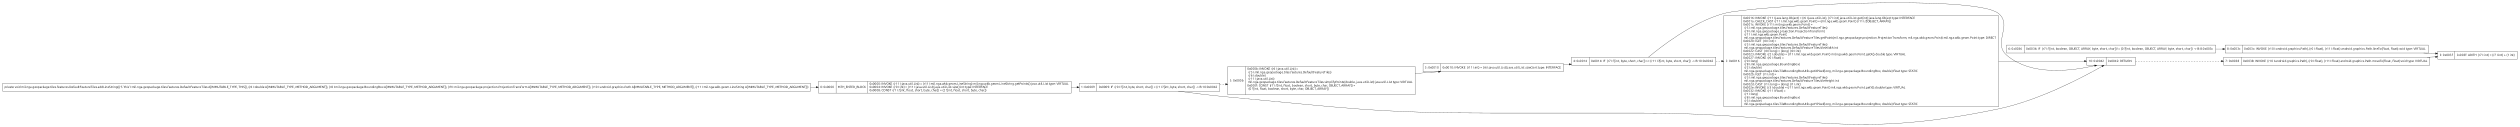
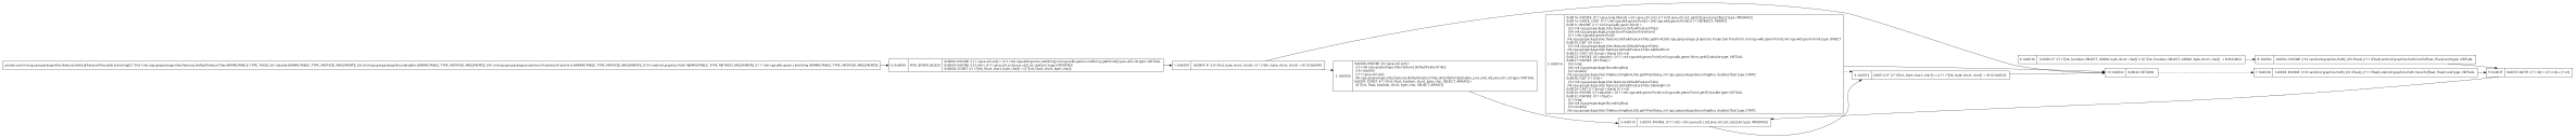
  digraph {
    fontname=Ubuntu
    rankdir=LR
    node [fontname=Ubuntu shape=record]
    edge [fontname=Ubuntu]
    n1 [label="{0\:\ 0x0000|MTH_ENTER_BLOCK\l|0x0000: INVOKE  (r11 I:java.util.List) = (r11 I:mil.nga.wkb.geom.LineString) mil.nga.wkb.geom.LineString.getPoints():java.util.List type: VIRTUAL \l0x0004: INVOKE  (r0 I:int) = (r11 I:java.util.List) java.util.List.size():int type: INTERFACE \l0x0008: CONST  (r1 I:?[int, float, short, byte, char]) = (2 ?[int, float, short, byte, char]) \l}"]
    n2 [label="{1\:\ 0x0009|0x0009: IF  (r0 I:?[int, byte, short, char]) \< (r1 I:?[int, byte, short, char])  \-\> B:10:0x0042 \l}"]
    n3 [label="{2\:\ 0x000b|0x000b: INVOKE  (r6 I:java.util.List) = \l  (r5 I:mil.nga.geopackage.tiles.features.DefaultFeatureTiles)\l  (r6 I:double)\l  (r11 I:java.util.List)\l mil.nga.geopackage.tiles.features.DefaultFeatureTiles.simplifyPoints(double, java.util.List):java.util.List type: VIRTUAL \l0x000f: CONST  (r7 I:?[int, float, boolean, short, byte, char, OBJECT, ARRAY]) = \l  (0 ?[int, float, boolean, short, byte, char, OBJECT, ARRAY])\l \l}"]
    n4 [label="{10\:\ 0x0042|0x0042: RETURN   \l}"]
    n5 [label="{3\:\ 0x0010|0x0010: INVOKE  (r11 I:int) = (r6 I:java.util.List) java.util.List.size():int type: INTERFACE \l}"]
    n6 [label="{7\:\ 0x0038|0x0038: INVOKE  (r10 I:android.graphics.Path), (r0 I:float), (r11 I:float) android.graphics.Path.moveTo(float, float):void type: VIRTUAL \l}"]
    n7 [label="{4\:\ 0x0014|0x0014: IF  (r7 I:?[int, byte, short, char]) \>= (r11 I:?[int, byte, short, char])  \-\> B:10:0x0042 \l}"]
    n8 [label="{5\:\ 0x0016|0x0016: INVOKE  (r11 I:java.lang.Object) = (r6 I:java.util.List), (r7 I:int) java.util.List.get(int):java.lang.Object type: INTERFACE \l0x001a: CHECK_CAST  (r11 I:mil.nga.wkb.geom.Point) = (mil.nga.wkb.geom.Point) (r11 I:?[OBJECT, ARRAY]) \l0x001c: INVOKE  (r11 I:mil.nga.wkb.geom.Point) = \l  (r5 I:mil.nga.geopackage.tiles.features.DefaultFeatureTiles)\l  (r9 I:mil.nga.geopackage.projection.ProjectionTransform)\l  (r11 I:mil.nga.wkb.geom.Point)\l mil.nga.geopackage.tiles.features.DefaultFeatureTiles.getPoint(mil.nga.geopackage.projection.ProjectionTransform, mil.nga.wkb.geom.Point):mil.nga.wkb.geom.Point type: DIRECT \l0x0020: IGET  (r0 I:int) = \l  (r5 I:mil.nga.geopackage.tiles.features.DefaultFeatureTiles)\l mil.nga.geopackage.tiles.features.DefaultFeatureTiles.tileWidth int \l0x0022: CAST  (r0 I:long) = (long) (r0 I:int) \l0x0023: INVOKE  (r2 I:double) = (r11 I:mil.nga.wkb.geom.Point) mil.nga.wkb.geom.Point.getX():double type: VIRTUAL \l0x0027: INVOKE  (r0 I:float) = \l  (r0 I:long)\l  (r8 I:mil.nga.geopackage.BoundingBox)\l  (r2 I:double)\l mil.nga.geopackage.tiles.TileBoundingBoxUtils.getXPixel(long, mil.nga.geopackage.BoundingBox, double):float type: STATIC \l0x002b: IGET  (r1 I:int) = \l  (r5 I:mil.nga.geopackage.tiles.features.DefaultFeatureTiles)\l mil.nga.geopackage.tiles.features.DefaultFeatureTiles.tileHeight int \l0x002d: CAST  (r1 I:long) = (long) (r1 I:int) \l0x002e: INVOKE  (r3 I:double) = (r11 I:mil.nga.wkb.geom.Point) mil.nga.wkb.geom.Point.getY():double type: VIRTUAL \l0x0032: INVOKE  (r11 I:float) = \l  (r1 I:long)\l  (r8 I:mil.nga.geopackage.BoundingBox)\l  (r3 I:double)\l mil.nga.geopackage.tiles.TileBoundingBoxUtils.getYPixel(long, mil.nga.geopackage.BoundingBox, double):float type: STATIC \l}"]
    n9 [label="{6\:\ 0x0036|0x0036: IF  (r7 I:?[int, boolean, OBJECT, ARRAY, byte, short, char]) != (0 ?[int, boolean, OBJECT, ARRAY, byte, short, char])  \-\> B:8:0x003c \l}"]
    n10 [label="{8\:\ 0x003c|0x003c: INVOKE  (r10 I:android.graphics.Path), (r0 I:float), (r11 I:float) android.graphics.Path.lineTo(float, float):void type: VIRTUAL \l}"]
    n11 [label="{9\:\ 0x003f|0x003f: ARITH  (r7 I:int) = (r7 I:int) + (1 int) \l}"]
    n12 [label="{private void mil.nga.geopackage.tiles.features.DefaultFeatureTiles.addLineString((r5 'this' I:mil.nga.geopackage.tiles.features.DefaultFeatureTiles A[IMMUTABLE_TYPE, THIS]), (r6 I:double A[IMMUTABLE_TYPE, METHOD_ARGUMENT]), (r8 I:mil.nga.geopackage.BoundingBox A[IMMUTABLE_TYPE, METHOD_ARGUMENT]), (r9 I:mil.nga.geopackage.projection.ProjectionTransform A[IMMUTABLE_TYPE, METHOD_ARGUMENT]), (r10 I:android.graphics.Path A[IMMUTABLE_TYPE, METHOD_ARGUMENT]), (r11 I:mil.nga.wkb.geom.LineString A[IMMUTABLE_TYPE, METHOD_ARGUMENT])) }"]
    n1 -> n2
    n2 -> n3 [style=dashed]
    n2 -> n4
    n3 -> n5
    n4 -> n6 [style=dashed]
    n5 -> n7
    n6 -> n11
    n7 -> n4
-   n7 -> n8 [style=dashed]
+   n8 -> n7 [style=dashed]
    n8 -> n4
    n9 -> n10
    n10 -> n11
+   n11 -> n5
    n12 -> n1
  }
